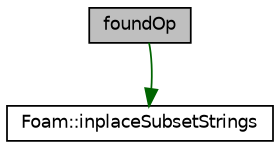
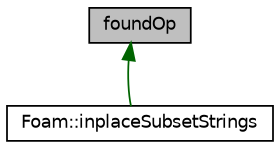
  digraph {
    rankdir=TB
    node [color=black fontname=Helvetica fontsize=10 shape=record]
    n1 [fillcolor=grey75 fontcolor=black height=0.2 label=foundOp style=filled width=0.4]
    n2 [height=0.2 label="Foam::inplaceSubsetStrings" width=0.4]
-   n2 -> n1 [color=darkgreen dir=back fontname=Helvetica fontsize=10 labelfontname=Helvetica labelfontsize=10 style=solid]
+   n1 -> n2 [color=darkgreen dir=back fontname=Helvetica fontsize=10 labelfontname=Helvetica labelfontsize=10 style=solid]
  }
